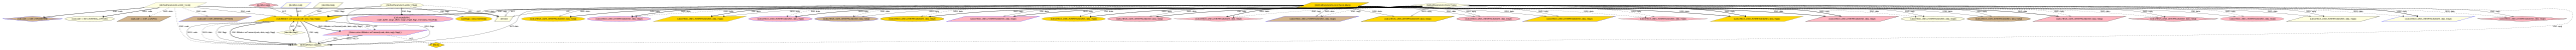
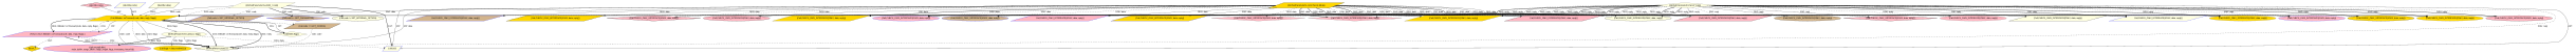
  digraph {
    fontname="Liberation Sans"
    node [color=black fillcolor=lightpink fontname="Liberation Sans" shape=parallelogram style=filled]
    edge [arrowhead=onormal fontname="Liberation Sans" style=solid]
    n1 [color=gray40 fillcolor=gold label="(Call,BBinder::onTransact(code, data, reply, flags))"]
    n2 [color=blue label="(Return,return BBinder::onTransact(code, data, reply, flags);)"]
    n3 [color=gray40 fillcolor=lightyellow label="(Identifier,flags)" shape=diamond]
    n4 [fillcolor=lightyellow label="(MethodReturn,status_t)" shape=diamond]
    n5 [fillcolor=gold label="(Block,)" shape=diamond]
    n6 [color=gray40 fillcolor=lightyellow label="(MethodParameterIn,uint32_t code)"]
    n7 [color=blue fillcolor=tan label="(Call,code != SET_INTERNAL_OPTION)"]
    n8 [color=blue fillcolor=tan label="(Call,code == GET_PARAMETER)" shape=diamond]
    n9 [fillcolor=lightyellow label="(Call,code != SET_INTERNAL_OPTION)" shape=ellipse]
    n10 [fillcolor=tan label="(Call,code == GET_CONFIG)"]
-   1000103 [fillcolor=lightyellow]
+   1000103 [color=blue fillcolor=lightyellow]
    n12 [fillcolor=gold label="(MethodParameterIn,const Parcel &data)"]
    n13 [color=blue label="(Call,CHECK_OMX_INTERFACE(IOMX, data, reply))" shape=ellipse]
    n14 [color=gray40 fillcolor=gold label="(Call,CHECK_OMX_INTERFACE(IOMX, data, reply))" shape=ellipse]
    n15 [label="(Call,CHECK_OMX_INTERFACE(IOMX, data, reply))"]
    n16 [color=gray40 fillcolor=gold label="(Call,CHECK_OMX_INTERFACE(IOMX, data, reply))" shape=ellipse]
    n17 [fillcolor=gold label="(Call,CHECK_OMX_INTERFACE(IOMX, data, reply))" shape=ellipse]
    n18 [label="(Call,CHECK_OMX_INTERFACE(IOMX, data, reply))" shape=ellipse]
    n19 [color=blue fillcolor=tan label="(Call,CHECK_OMX_INTERFACE(IOMX, data, reply))"]
    n20 [fillcolor=gold label="(Call,CHECK_OMX_INTERFACE(IOMX, data, reply))"]
    n21 [label="(Call,CHECK_OMX_INTERFACE(IOMX, data, reply))" shape=diamond]
    n22 [color=blue label="(Call,CHECK_OMX_INTERFACE(IOMX, data, reply))" shape=ellipse]
    n23 [color=blue label="(Call,CHECK_OMX_INTERFACE(IOMX, data, reply))"]
    n24 [color=gray40 label="(Call,CHECK_OMX_INTERFACE(IOMX, data, reply))" shape=diamond]
    n25 [label="(Call,CHECK_OMX_INTERFACE(IOMX, data, reply))"]
    n26 [fillcolor=tan label="(Call,CHECK_OMX_INTERFACE(IOMX, data, reply))" shape=ellipse]
    n27 [color=gray40 label="(Call,CHECK_OMX_INTERFACE(IOMX, data, reply))" shape=ellipse]
    n28 [color=blue fillcolor=lightyellow label="(Call,CHECK_OMX_INTERFACE(IOMX, data, reply))"]
    n29 [label="(Call,CHECK_OMX_INTERFACE(IOMX, data, reply))" shape=ellipse]
    n30 [color=gray40 fillcolor=gold label="(Call,CHECK_OMX_INTERFACE(IOMX, data, reply))"]
    n31 [color=blue fillcolor=tan label="(Call,CHECK_OMX_INTERFACE(IOMX, data, reply))" shape=ellipse]
    n32 [color=blue fillcolor=gold label="(Call,CHECK_OMX_INTERFACE(IOMX, data, reply))"]
    n33 [color=gray40 label="(Call,CHECK_OMX_INTERFACE(IOMX, data, reply))" shape=diamond]
    n34 [color=gray40 fillcolor=gold label="(Call,CHECK_OMX_INTERFACE(IOMX, data, reply))"]
    n35 [fillcolor=lightyellow label="(Call,CHECK_OMX_INTERFACE(IOMX, data, reply))" shape=ellipse]
    n36 [label="(Call,CHECK_OMX_INTERFACE(IOMX, data, reply))" shape=diamond]
    n37 [fillcolor=lightyellow label="(Call,CHECK_OMX_INTERFACE(IOMX, data, reply))"]
    n38 [color=gray40 fillcolor=lightyellow label="(MethodParameterIn,Parcel *reply)" shape=diamond]
    n39 [color=gray40 fillcolor=lightyellow label="(MethodParameterIn,uint32_t flags)" shape=ellipse]
    n40 [color=blue label="(Call,emptyBuffer(\n                    node, buffer, range_offset, range_length, flags, timestamp, fenceFd))" shape=ellipse]
    n41 [color=gray40 fillcolor=gold label="(Call,flags = data.readInt32())" shape=ellipse]
    n42 [label="(Identifier,reply)" shape=diamond]
    n43 [color=blue fillcolor=lightyellow label="(Identifier,code)"]
    n44 [fillcolor=lightyellow label="(Identifier,data)"]
    n1 -> n2 [arrowhead=tee label="AST: "]
    n1 -> n2 [arrowhead=tee label="DDG: BBinder::onTransact(code, data, reply, flags)" style=bold]
    n1 -> n3 [arrowhead=tee label="CFG: " style=bold]
    n1 -> n4 [arrowhead=tee label="DDG: code"]
    n1 -> n4 [label="DDG: data" style=dashed]
    n1 -> n4 [arrowhead=tee label="DDG: flags"]
    n1 -> n4 [label="DDG: BBinder::onTransact(code, data, reply, flags)" style=bold]
    n1 -> n4 [label="DDG: reply" style=bold]
    n2 -> n1 [label="CFG: " style=dashed]
    n2 -> n4 [arrowhead=tee label="DDG: <RET>" style=bold]
    n2 -> n5 [arrowhead=tee label="AST: " style=dashed]
    n3 -> n1 [arrowhead=tee label="AST: "]
    n4 -> n2 [arrowhead=tee label="CFG: " style=dashed]
    n6 -> n1 [label="DDG: code"]
-   n6 -> n4 [label="DDG: code" style=dashed]
+   n10 -> n4 [label="DDG: code" style=dashed]
    n6 -> n7 [label="DDG: code" style=dashed]
    n6 -> n8 [arrowhead=tee label="DDG: code" style=bold]
    n6 -> n9 [arrowhead=tee label="DDG: code" style=bold]
    n6 -> n10 [arrowhead=tee label="DDG: data" style=dashed]
    n6 -> 1000103 [label="AST: " style=bold]
    n12 -> n1 [arrowhead=tee label="DDG: data"]
    n12 -> n4 [arrowhead=tee label="AST: data"]
    n12 -> 1000103 [label="AST: "]
    n12 -> n13 [arrowhead=tee label="DDG: data" style=bold]
    n12 -> n14 [arrowhead=tee label="DDG: data"]
    n12 -> n15 [label="DDG: data" style=bold]
    n12 -> n16 [label="DDG: data"]
    n12 -> n17 [label="DDG: data" style=dashed]
    n12 -> n18 [label="DDG: data"]
    n12 -> n19 [label="DDG: data"]
    n12 -> n20 [label="DDG: data"]
    n12 -> n21 [label="DDG: data" style=dashed]
    n12 -> n22 [arrowhead=tee label="DDG: data" style=dashed]
    n12 -> n23 [label="DDG: data"]
    n12 -> n24 [label="DDG: data" style=bold]
    n12 -> n25 [label="DDG: data" style=bold]
    n12 -> n26 [label="DDG: data"]
    n12 -> n27 [label="DDG: data"]
    n12 -> n28 [arrowhead=tee label="DDG: data" style=dashed]
    n12 -> n29 [label="DDG: data"]
    n12 -> n30 [arrowhead=tee label="DDG: data" style=bold]
    n12 -> n31 [arrowhead=tee label="DDG: data" style=dashed]
    n12 -> n32 [label="DDG: data"]
    n12 -> n33 [arrowhead=tee label="DDG: data" style=dashed]
    n12 -> n34 [label="DDG: data" style=bold]
    n12 -> n35 [arrowhead=tee label="DDG: data" style=dashed]
    n12 -> n36 [label="DDG: data" style=dashed]
    n12 -> n37 [label="DDG: data"]
    n38 -> n1 [arrowhead=tee label="DDG: reply" style=bold]
    n38 -> n4 [label="DDG: reply" style=dashed]
    n38 -> 1000103 [label="AST: "]
    n38 -> n13 [arrowhead=tee label="DDG: reply" style=dashed]
    n38 -> n14 [arrowhead=tee label="DDG: reply" style=bold]
    n38 -> n15 [label="DDG: reply" style=dashed]
    n38 -> n16 [arrowhead=tee label="DDG: reply" style=bold]
    n38 -> n17 [label="DDG: reply" style=bold]
    n38 -> n18 [label="DDG: reply" style=bold]
    n38 -> n19 [arrowhead=tee label="DDG: reply" style=dashed]
    n38 -> n20 [label="DDG: reply"]
    n38 -> n21 [label="DDG: reply"]
    n38 -> n22 [arrowhead=tee label="DDG: reply" style=bold]
    n38 -> n23 [label="DDG: reply" style=bold]
    n38 -> n24 [arrowhead=tee label="DDG: reply" style=dashed]
    n38 -> n25 [label="DDG: reply" style=bold]
    n38 -> n26 [label="DDG: reply"]
    n38 -> n27 [label="DDG: reply" style=dashed]
    n38 -> n28 [arrowhead=tee label="DDG: reply" style=bold]
    n38 -> n29 [label="DDG: reply"]
    n38 -> n30 [arrowhead=tee label="DDG: reply"]
    n38 -> n31 [label="DDG: reply"]
    n38 -> n32 [label="DDG: reply"]
    n38 -> n33 [label="DDG: reply" style=dashed]
    n38 -> n34 [arrowhead=tee label="DDG: reply" style=bold]
    n38 -> n35 [arrowhead=tee label="DDG: reply"]
    n38 -> n36 [arrowhead=tee label="DDG: reply"]
    n38 -> n37 [arrowhead=tee label="DDG: reply"]
-   n39 -> n1 [label="DDG: flags"]
+   n1 -> n39 [label="DDG: flags"]
    n39 -> n4 [label="DDG: flags"]
-   n39 -> 1000103 [arrowhead=tee label="AST: " style=dashed]
+   n39 -> 1000103 [arrowhead=tee label="DDG: data" style=dashed]
    n39 -> n40 [arrowhead=tee label="DDG: flags" style=bold]
    n39 -> n41 [label="DDG: flags"]
    n42 -> n1 [label="AST: "]
    n43 -> n1 [label="AST: " style=bold]
    n44 -> n1 [label="DDG: "]
  }
